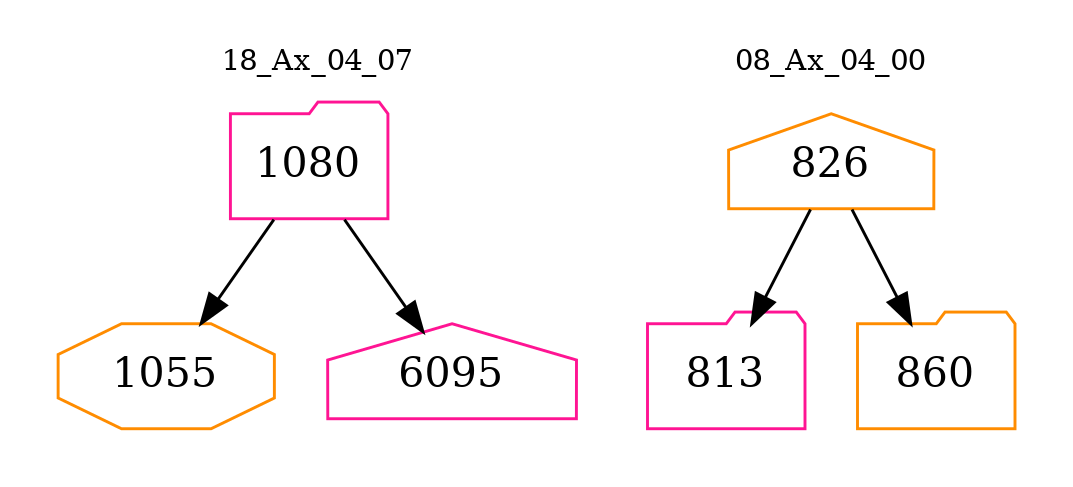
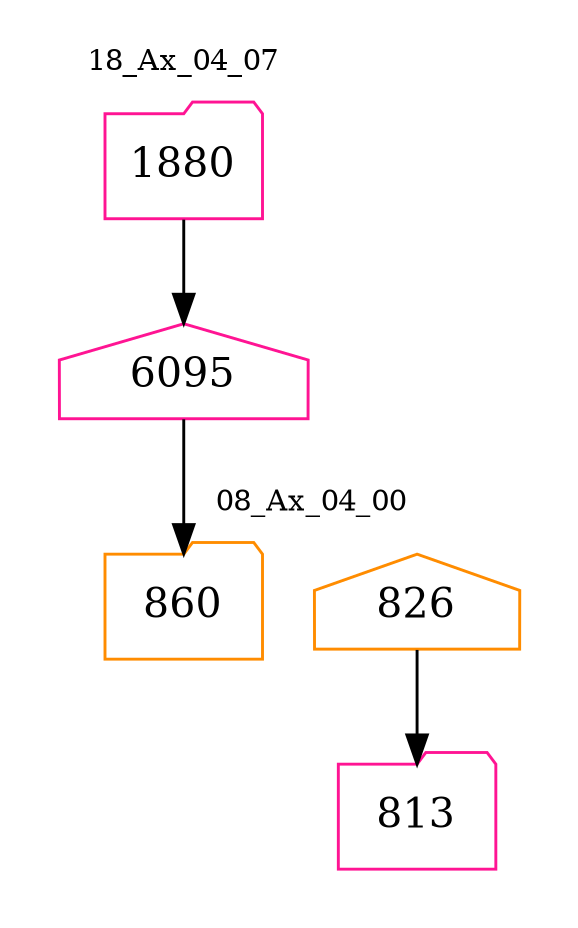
  digraph {
    node [color=deeppink shape=folder]
    edge [color=black]
-   n1 [label=1080]
-   n2 [color=darkorange label=1055 shape=octagon]
+   n1 [label=1880]
    n3 [label=6095 shape=house]
    n4 [color=darkorange label=826 shape=house]
    n5 [label=813]
    n6 [color=darkorange label=860]
    subgraph cluster_1 {
      color=white
      fontsize=10
      label="18_Ax_04_07"
      n1
-     n2
      n3
    }
    subgraph cluster_2 {
      color=white
      fontsize=10
      label="08_Ax_04_00"
      n4
      n5
      n6
    }
-   n1 -> n2
    n1 -> n3
    n4 -> n5
-   n4 -> n6
+   n3 -> n6
  }
